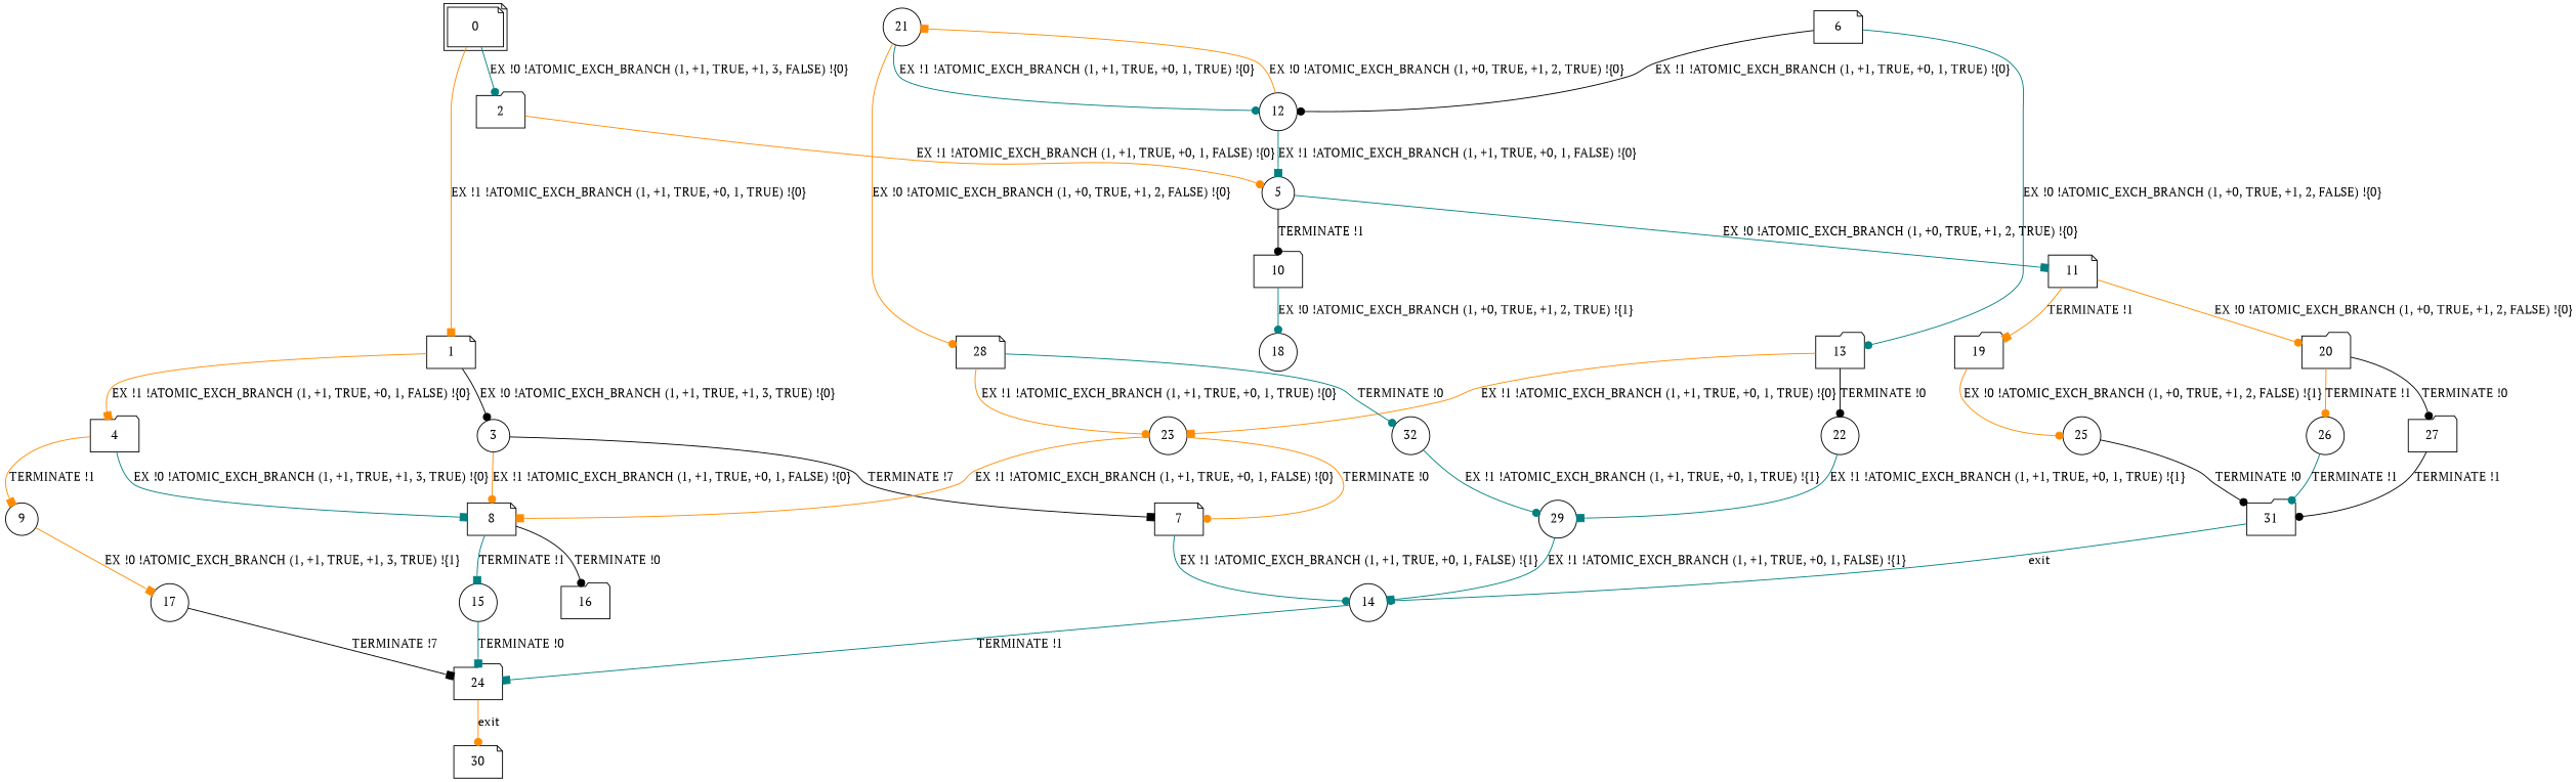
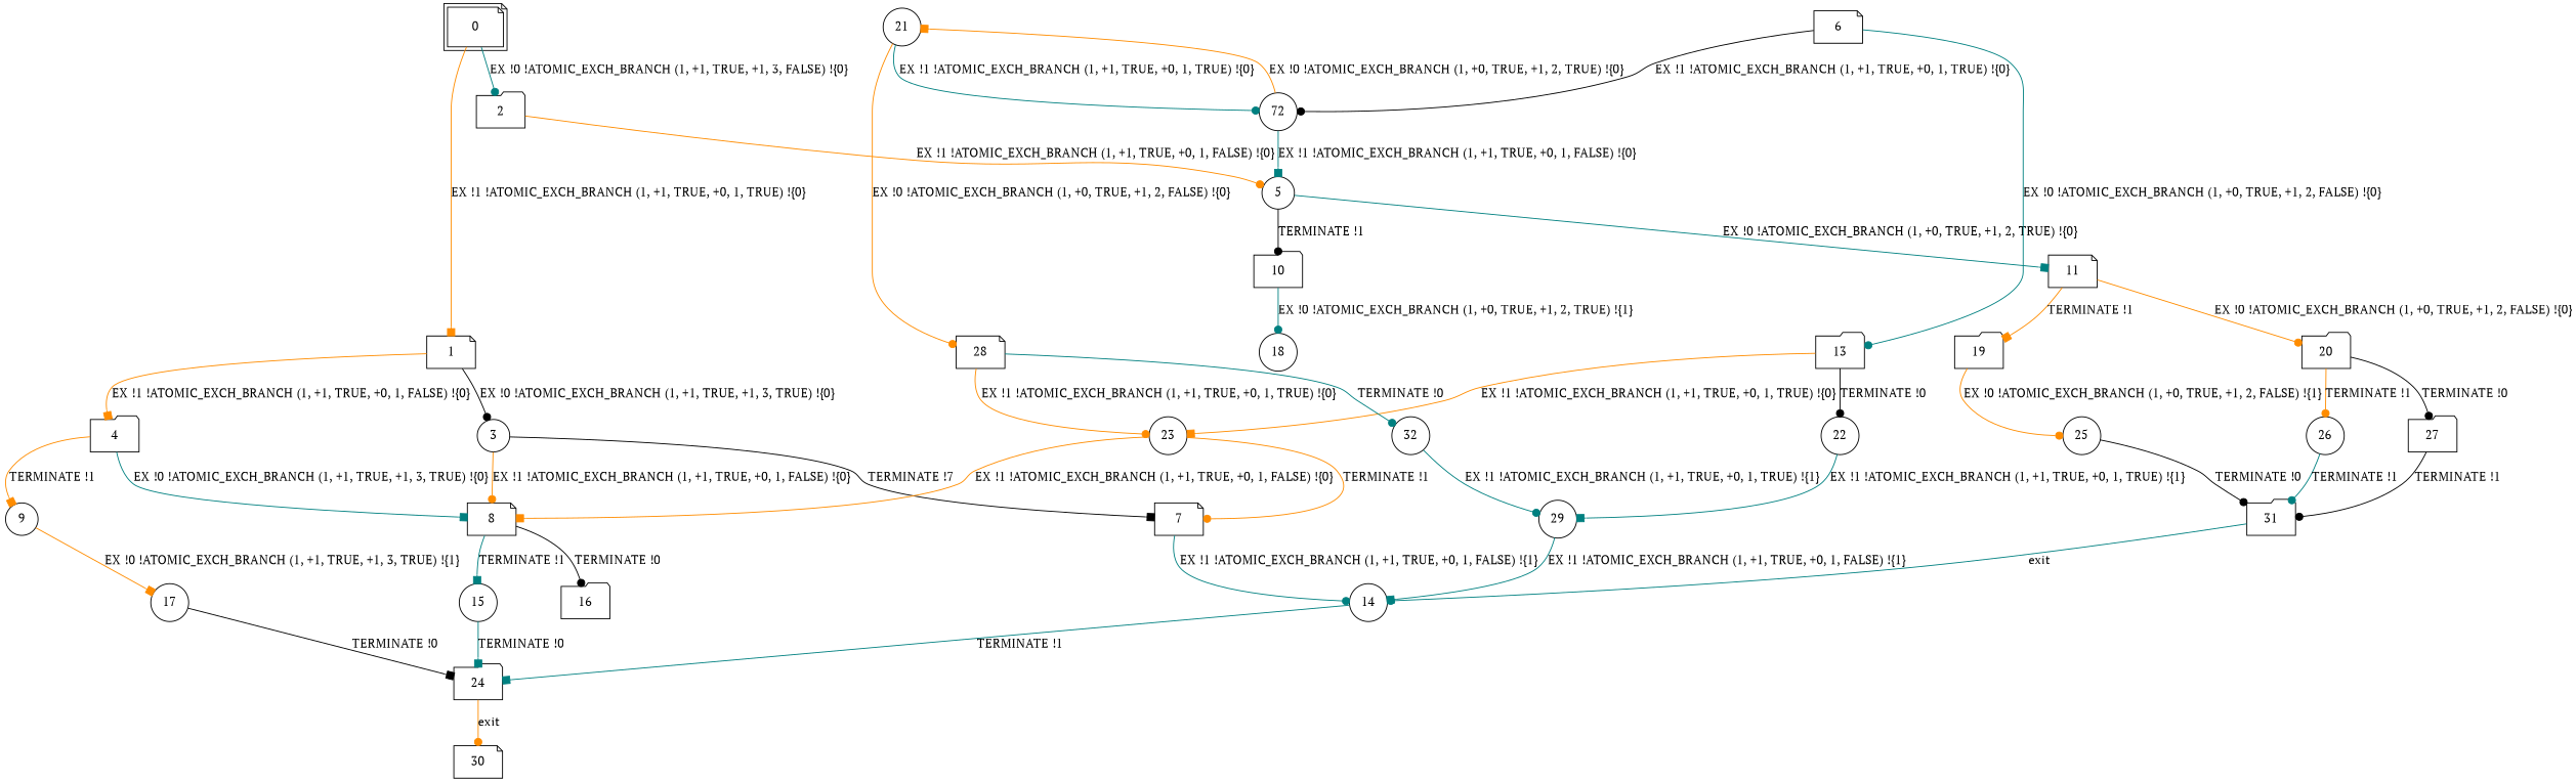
  digraph {
    fontname="PT Serif"
    node [fontname="PT Serif" shape=circle]
    edge [arrowhead=dot color=darkorange fontname="PT Serif"]
    0 [peripheries=2 shape=note]
    1 [shape=note]
    2 [shape=folder]
    3
    4 [shape=folder]
    5
    7 [shape=note]
    8 [shape=note]
    9
    10 [shape=folder]
    11 [shape=note]
    6 [shape=note]
-   12
+   12 [label=72]
    13 [shape=folder]
    14
    15
    16 [shape=folder]
    17
    18
    19 [shape=folder]
    20 [shape=folder]
    21
    22
    23
    24 [shape=folder]
    25
    26
    27 [shape=folder]
    28 [shape=note]
    29
    30 [shape=note]
    31 [shape=folder]
    32
    0 -> 1 [arrowhead=box label="EX !1 !ATOMIC_EXCH_BRANCH (1, +1, TRUE, +0, 1, TRUE) !{0}"]
    0 -> 2 [color=teal label="EX !0 !ATOMIC_EXCH_BRANCH (1, +1, TRUE, +1, 3, FALSE) !{0}"]
    1 -> 3 [color=black label="EX !0 !ATOMIC_EXCH_BRANCH (1, +1, TRUE, +1, 3, TRUE) !{0}"]
    1 -> 4 [arrowhead=box label="EX !1 !ATOMIC_EXCH_BRANCH (1, +1, TRUE, +0, 1, FALSE) !{0}"]
    2 -> 5 [label="EX !1 !ATOMIC_EXCH_BRANCH (1, +1, TRUE, +0, 1, FALSE) !{0}"]
    3 -> 7 [arrowhead=box color=black label="TERMINATE !7"]
    3 -> 8 [label="EX !1 !ATOMIC_EXCH_BRANCH (1, +1, TRUE, +0, 1, FALSE) !{0}"]
    4 -> 8 [arrowhead=box color=teal label="EX !0 !ATOMIC_EXCH_BRANCH (1, +1, TRUE, +1, 3, TRUE) !{0}"]
    4 -> 9 [arrowhead=box label="TERMINATE !1"]
    5 -> 10 [color=black label="TERMINATE !1"]
    5 -> 11 [arrowhead=box color=teal label="EX !0 !ATOMIC_EXCH_BRANCH (1, +0, TRUE, +1, 2, TRUE) !{0}"]
    7 -> 14 [color=teal label="EX !1 !ATOMIC_EXCH_BRANCH (1, +1, TRUE, +0, 1, FALSE) !{1}"]
    8 -> 15 [arrowhead=box color=teal label="TERMINATE !1"]
    8 -> 16 [color=black label="TERMINATE !0"]
    9 -> 17 [arrowhead=box label="EX !0 !ATOMIC_EXCH_BRANCH (1, +1, TRUE, +1, 3, TRUE) !{1}"]
    10 -> 18 [color=teal label="EX !0 !ATOMIC_EXCH_BRANCH (1, +0, TRUE, +1, 2, TRUE) !{1}"]
    11 -> 19 [arrowhead=box label="TERMINATE !1"]
    11 -> 20 [label="EX !0 !ATOMIC_EXCH_BRANCH (1, +0, TRUE, +1, 2, FALSE) !{0}"]
    6 -> 12 [color=black label="EX !1 !ATOMIC_EXCH_BRANCH (1, +1, TRUE, +0, 1, TRUE) !{0}"]
    6 -> 13 [color=teal label="EX !0 !ATOMIC_EXCH_BRANCH (1, +0, TRUE, +1, 2, FALSE) !{0}"]
    12 -> 5 [arrowhead=box color=teal label="EX !1 !ATOMIC_EXCH_BRANCH (1, +1, TRUE, +0, 1, FALSE) !{0}"]
    12 -> 21 [arrowhead=box label="EX !0 !ATOMIC_EXCH_BRANCH (1, +0, TRUE, +1, 2, TRUE) !{0}"]
    13 -> 22 [color=black label="TERMINATE !0"]
    13 -> 23 [arrowhead=box label="EX !1 !ATOMIC_EXCH_BRANCH (1, +1, TRUE, +0, 1, TRUE) !{0}"]
    14 -> 24 [arrowhead=box color=teal label="TERMINATE !1"]
    15 -> 24 [arrowhead=box color=teal label="TERMINATE !0"]
-   17 -> 24 [arrowhead=box color=black label="TERMINATE !7"]
+   17 -> 24 [arrowhead=box color=black label="TERMINATE !0"]
    19 -> 25 [label="EX !0 !ATOMIC_EXCH_BRANCH (1, +0, TRUE, +1, 2, FALSE) !{1}"]
    20 -> 26 [label="TERMINATE !1"]
    20 -> 27 [color=black label="TERMINATE !0"]
    21 -> 12 [color=teal label="EX !1 !ATOMIC_EXCH_BRANCH (1, +1, TRUE, +0, 1, TRUE) !{0}"]
    21 -> 28 [label="EX !0 !ATOMIC_EXCH_BRANCH (1, +0, TRUE, +1, 2, FALSE) !{0}"]
    22 -> 29 [arrowhead=box color=teal label="EX !1 !ATOMIC_EXCH_BRANCH (1, +1, TRUE, +0, 1, TRUE) !{1}"]
-   23 -> 7 [label="TERMINATE !0"]
+   23 -> 7 [label="TERMINATE !1"]
    23 -> 8 [arrowhead=box label="EX !1 !ATOMIC_EXCH_BRANCH (1, +1, TRUE, +0, 1, FALSE) !{0}"]
    24 -> 30 [label=exit]
    25 -> 31 [color=black label="TERMINATE !0"]
    26 -> 31 [color=teal label="TERMINATE !1"]
    27 -> 31 [color=black label="TERMINATE !1"]
    28 -> 23 [label="EX !1 !ATOMIC_EXCH_BRANCH (1, +1, TRUE, +0, 1, TRUE) !{0}"]
    28 -> 32 [color=teal label="TERMINATE !0"]
    29 -> 14 [arrowhead=box color=teal label="EX !1 !ATOMIC_EXCH_BRANCH (1, +1, TRUE, +0, 1, FALSE) !{1}"]
    31 -> 14 [color=teal label=exit]
    32 -> 29 [color=teal label="EX !1 !ATOMIC_EXCH_BRANCH (1, +1, TRUE, +0, 1, TRUE) !{1}"]
  }
